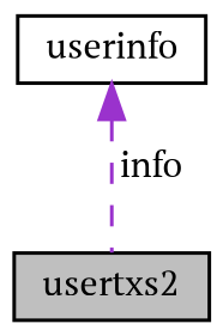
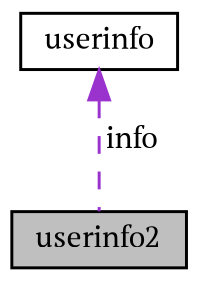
  digraph {
    fontname="PT Serif"
    node [color=black fontname="PT Serif" fontsize=10 shape=record style=filled]
-   n1 [fillcolor=grey75 fontcolor=black height=0.2 label=usertxs2 width=0.4]
+   n1 [fillcolor=grey75 fontcolor=black height=0.2 label=userinfo2 width=0.4]
    n2 [fillcolor=white height=0.2 label=userinfo width=0.4]
    n2 -> n1 [color=darkorchid3 dir=back fontname="PT Serif" fontsize=10 label=" info" labelfontname=Helvetica labelfontsize=10 style=dashed]
  }
